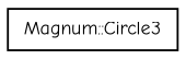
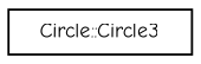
  digraph {
    rankdir=LR
    fontname="Comic Neue"
-   n1 [color=black fillcolor=white fontname="Comic Neue" fontsize=10 height=0.2 label="Magnum::Circle3" shape=record style=filled width=0.4]
+   n1 [color=black fillcolor=white fontname="Comic Neue" fontsize=10 height=0.2 label="Circle::Circle3" shape=record style=filled width=0.4]
  }
